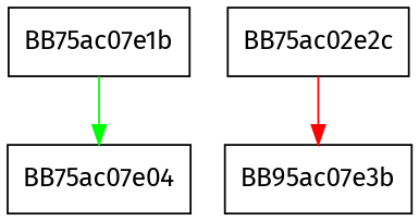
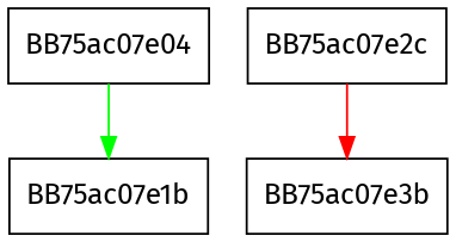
  digraph {
    fontname="Fira Sans"
    splines=ortho
    node [fontname="Fira Sans" shape=box]
    edge [fontname="Fira Sans"]
    BB75ac07e04
    BB75ac07e1b
-   BB75ac07e2c [label=BB75ac02e2c]
-   BB75ac07e3b [label=BB95ac07e3b]
-   BB75ac07e1b -> BB75ac07e04 [color=green]
+   BB75ac07e2c
+   BB75ac07e3b
+   BB75ac07e04 -> BB75ac07e1b [color=green]
    BB75ac07e2c -> BB75ac07e3b [color=red]
  }
